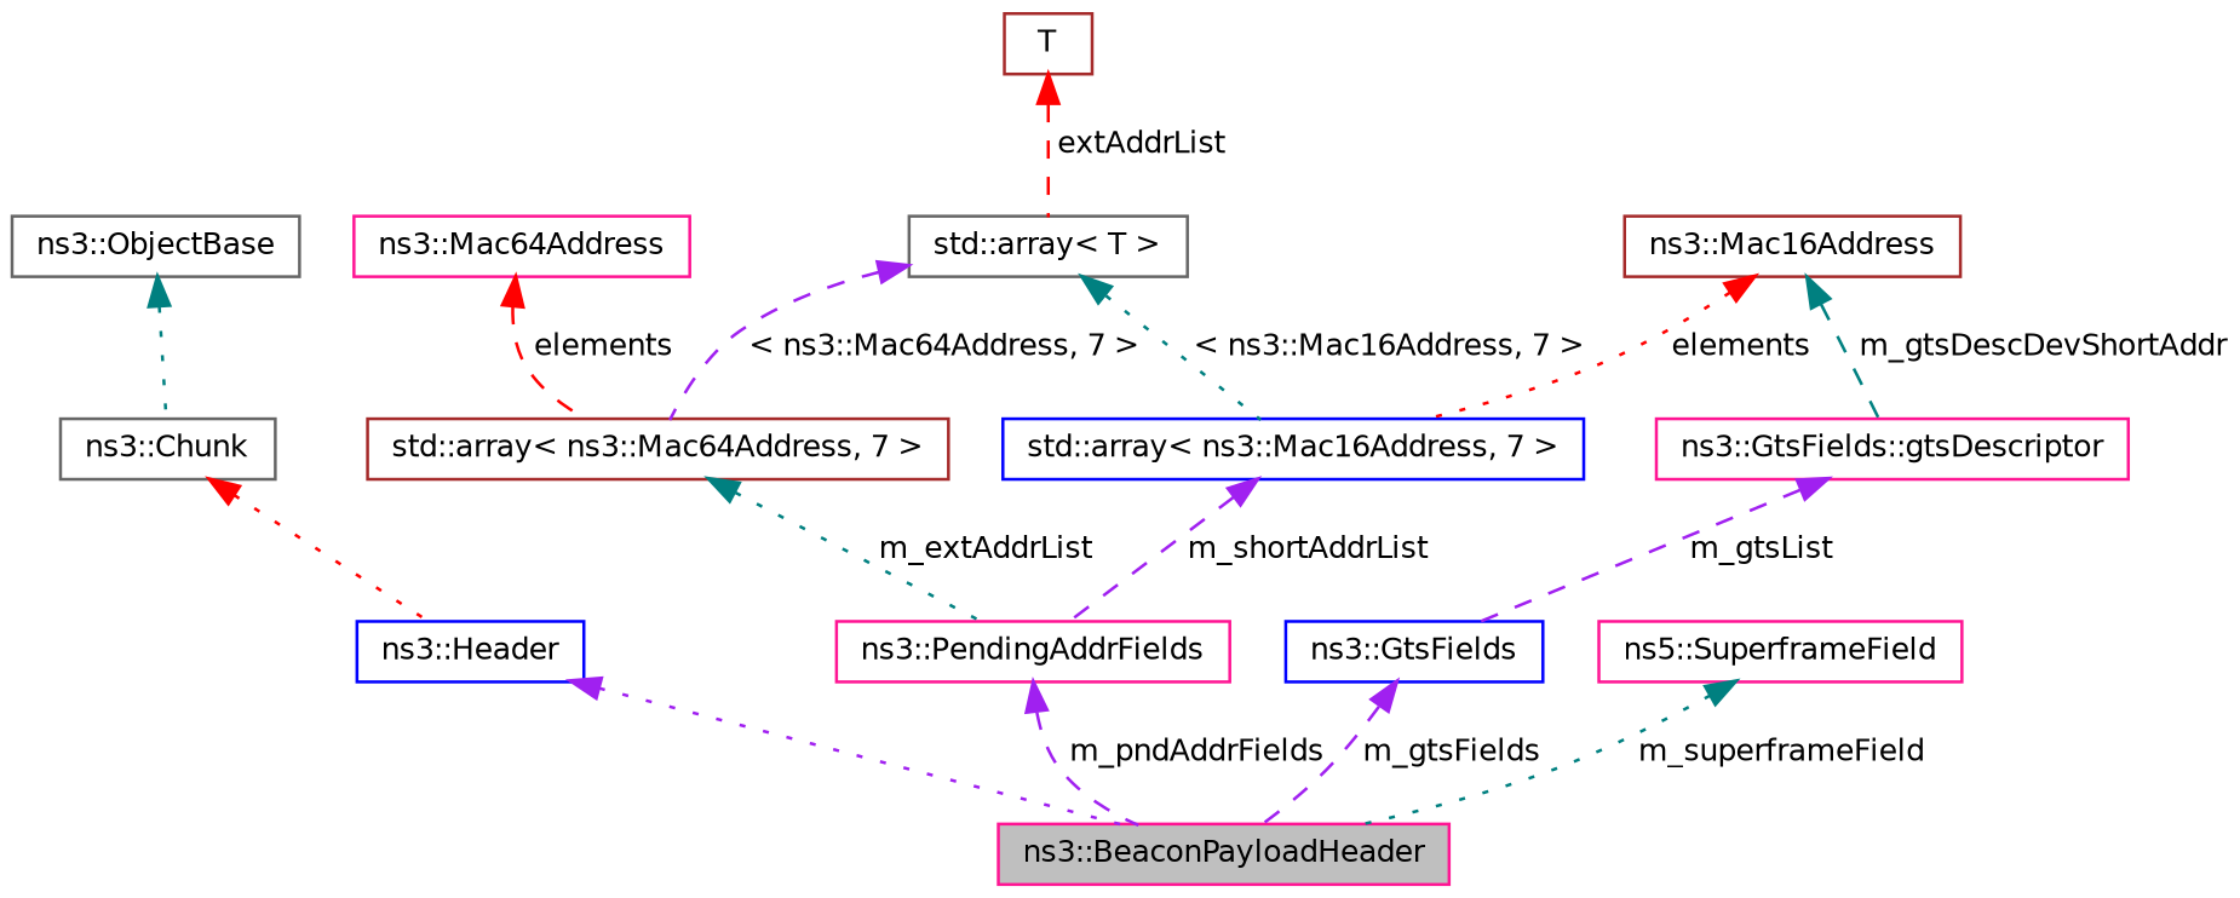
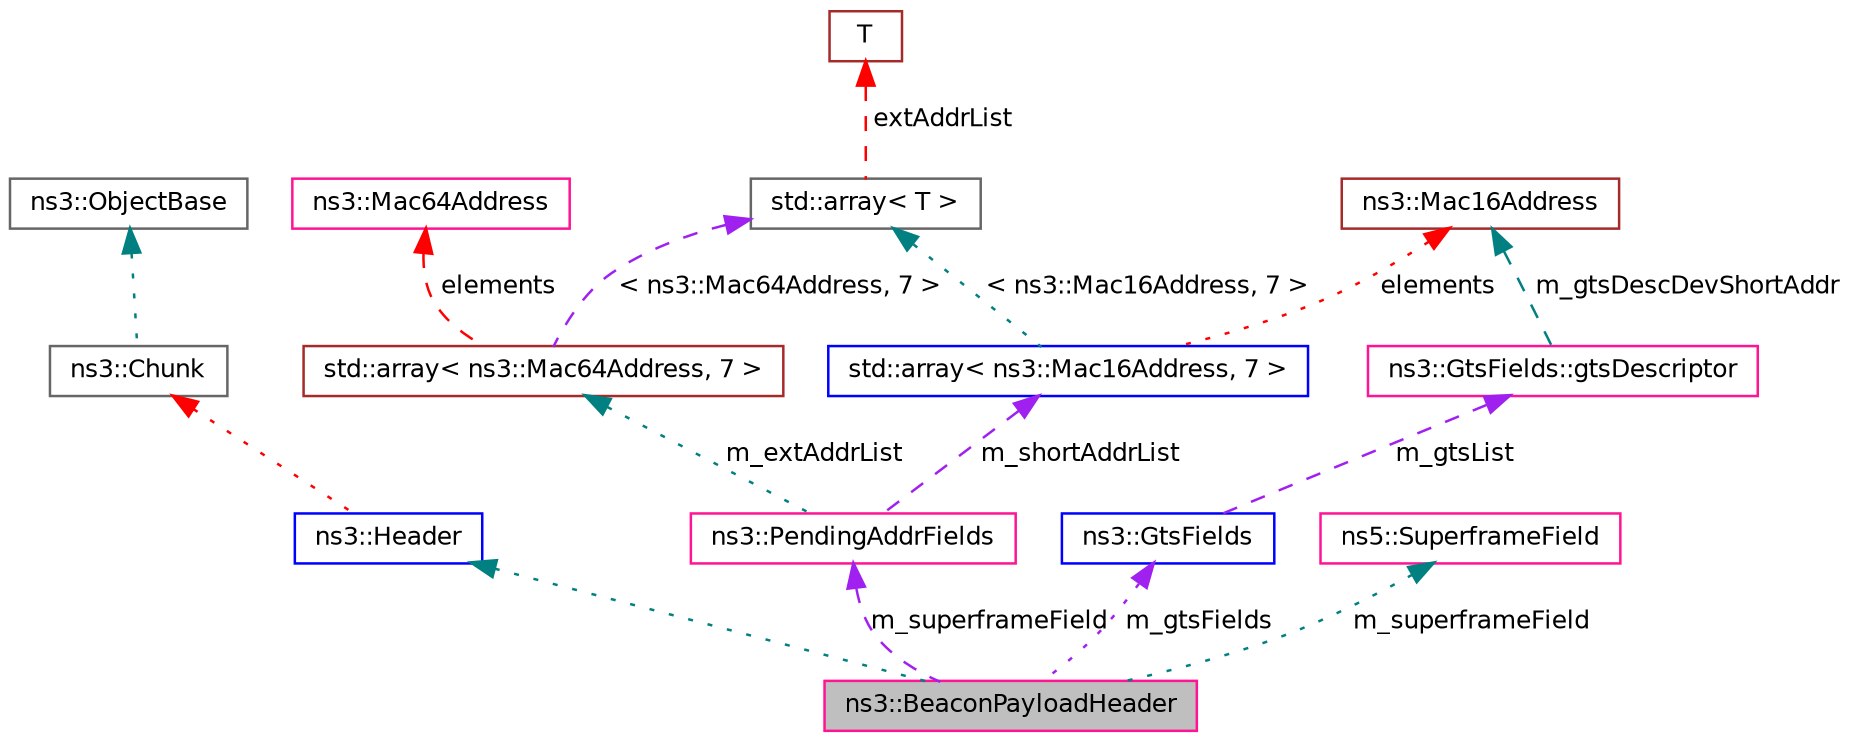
  digraph {
    rankdir=TB
    node [color=deeppink fillcolor=white fontname=Helvetica fontsize=10 shape=record style=filled]
    edge [color=purple dir=back fontname=Helvetica fontsize=10 labelfontname=Helvetica labelfontsize=10 style=dotted]
    n1 [fillcolor=grey75 fontcolor=black height=0.2 label="ns3::BeaconPayloadHeader" width=0.4]
    n2 [color=blue height=0.2 label="ns3::Header" width=0.4]
    n3 [color=gray40 height=0.2 label="ns3::Chunk" width=0.4]
    n4 [color=gray40 height=0.2 label="ns3::ObjectBase" width=0.4]
    n5 [height=0.2 label="ns3::PendingAddrFields" width=0.4]
    n6 [color=brown height=0.2 label="std::array\< ns3::Mac64Address, 7 \>" width=0.4]
    n7 [height=0.2 label="ns3::Mac64Address" width=0.4]
    n8 [color=gray40 height=0.2 label="std::array\< T \>" width=0.4]
    n9 [color=blue height=0.2 label="std::array\< ns3::Mac16Address, 7 \>" width=0.4]
    n10 [color=brown height=0.2 label=T width=0.4]
    n11 [color=brown height=0.2 label="ns3::Mac16Address" width=0.4]
    n12 [height=0.2 label="ns3::GtsFields::gtsDescriptor" width=0.4]
    n13 [color=blue height=0.2 label="ns3::GtsFields" width=0.4]
    n14 [height=0.2 label="ns5::SuperframeField" width=0.4]
-   n2 -> n1
+   n2 -> n1 [color=teal]
    n3 -> n2 [color=red]
    n4 -> n3 [color=teal]
-   n5 -> n1 [label=" m_pndAddrFields" style=dashed]
+   n5 -> n1 [label=" m_superframeField" style=dashed]
    n6 -> n5 [color=teal label=" m_extAddrList"]
    n7 -> n6 [color=red label=" elements" style=dashed]
    n8 -> n6 [label=" \< ns3::Mac64Address, 7 \>" style=dashed]
    n8 -> n9 [color=teal label=" \< ns3::Mac16Address, 7 \>"]
    n9 -> n5 [label=" m_shortAddrList" style=dashed]
    n10 -> n8 [color=red label=" extAddrList" style=dashed]
    n11 -> n9 [color=red label=" elements"]
    n11 -> n12 [color=teal label=" m_gtsDescDevShortAddr" style=dashed]
    n12 -> n13 [label=" m_gtsList" style=dashed]
-   n13 -> n1 [label=" m_gtsFields" style=dashed]
+   n13 -> n1 [label=" m_gtsFields"]
    n14 -> n1 [color=teal label=" m_superframeField"]
  }
